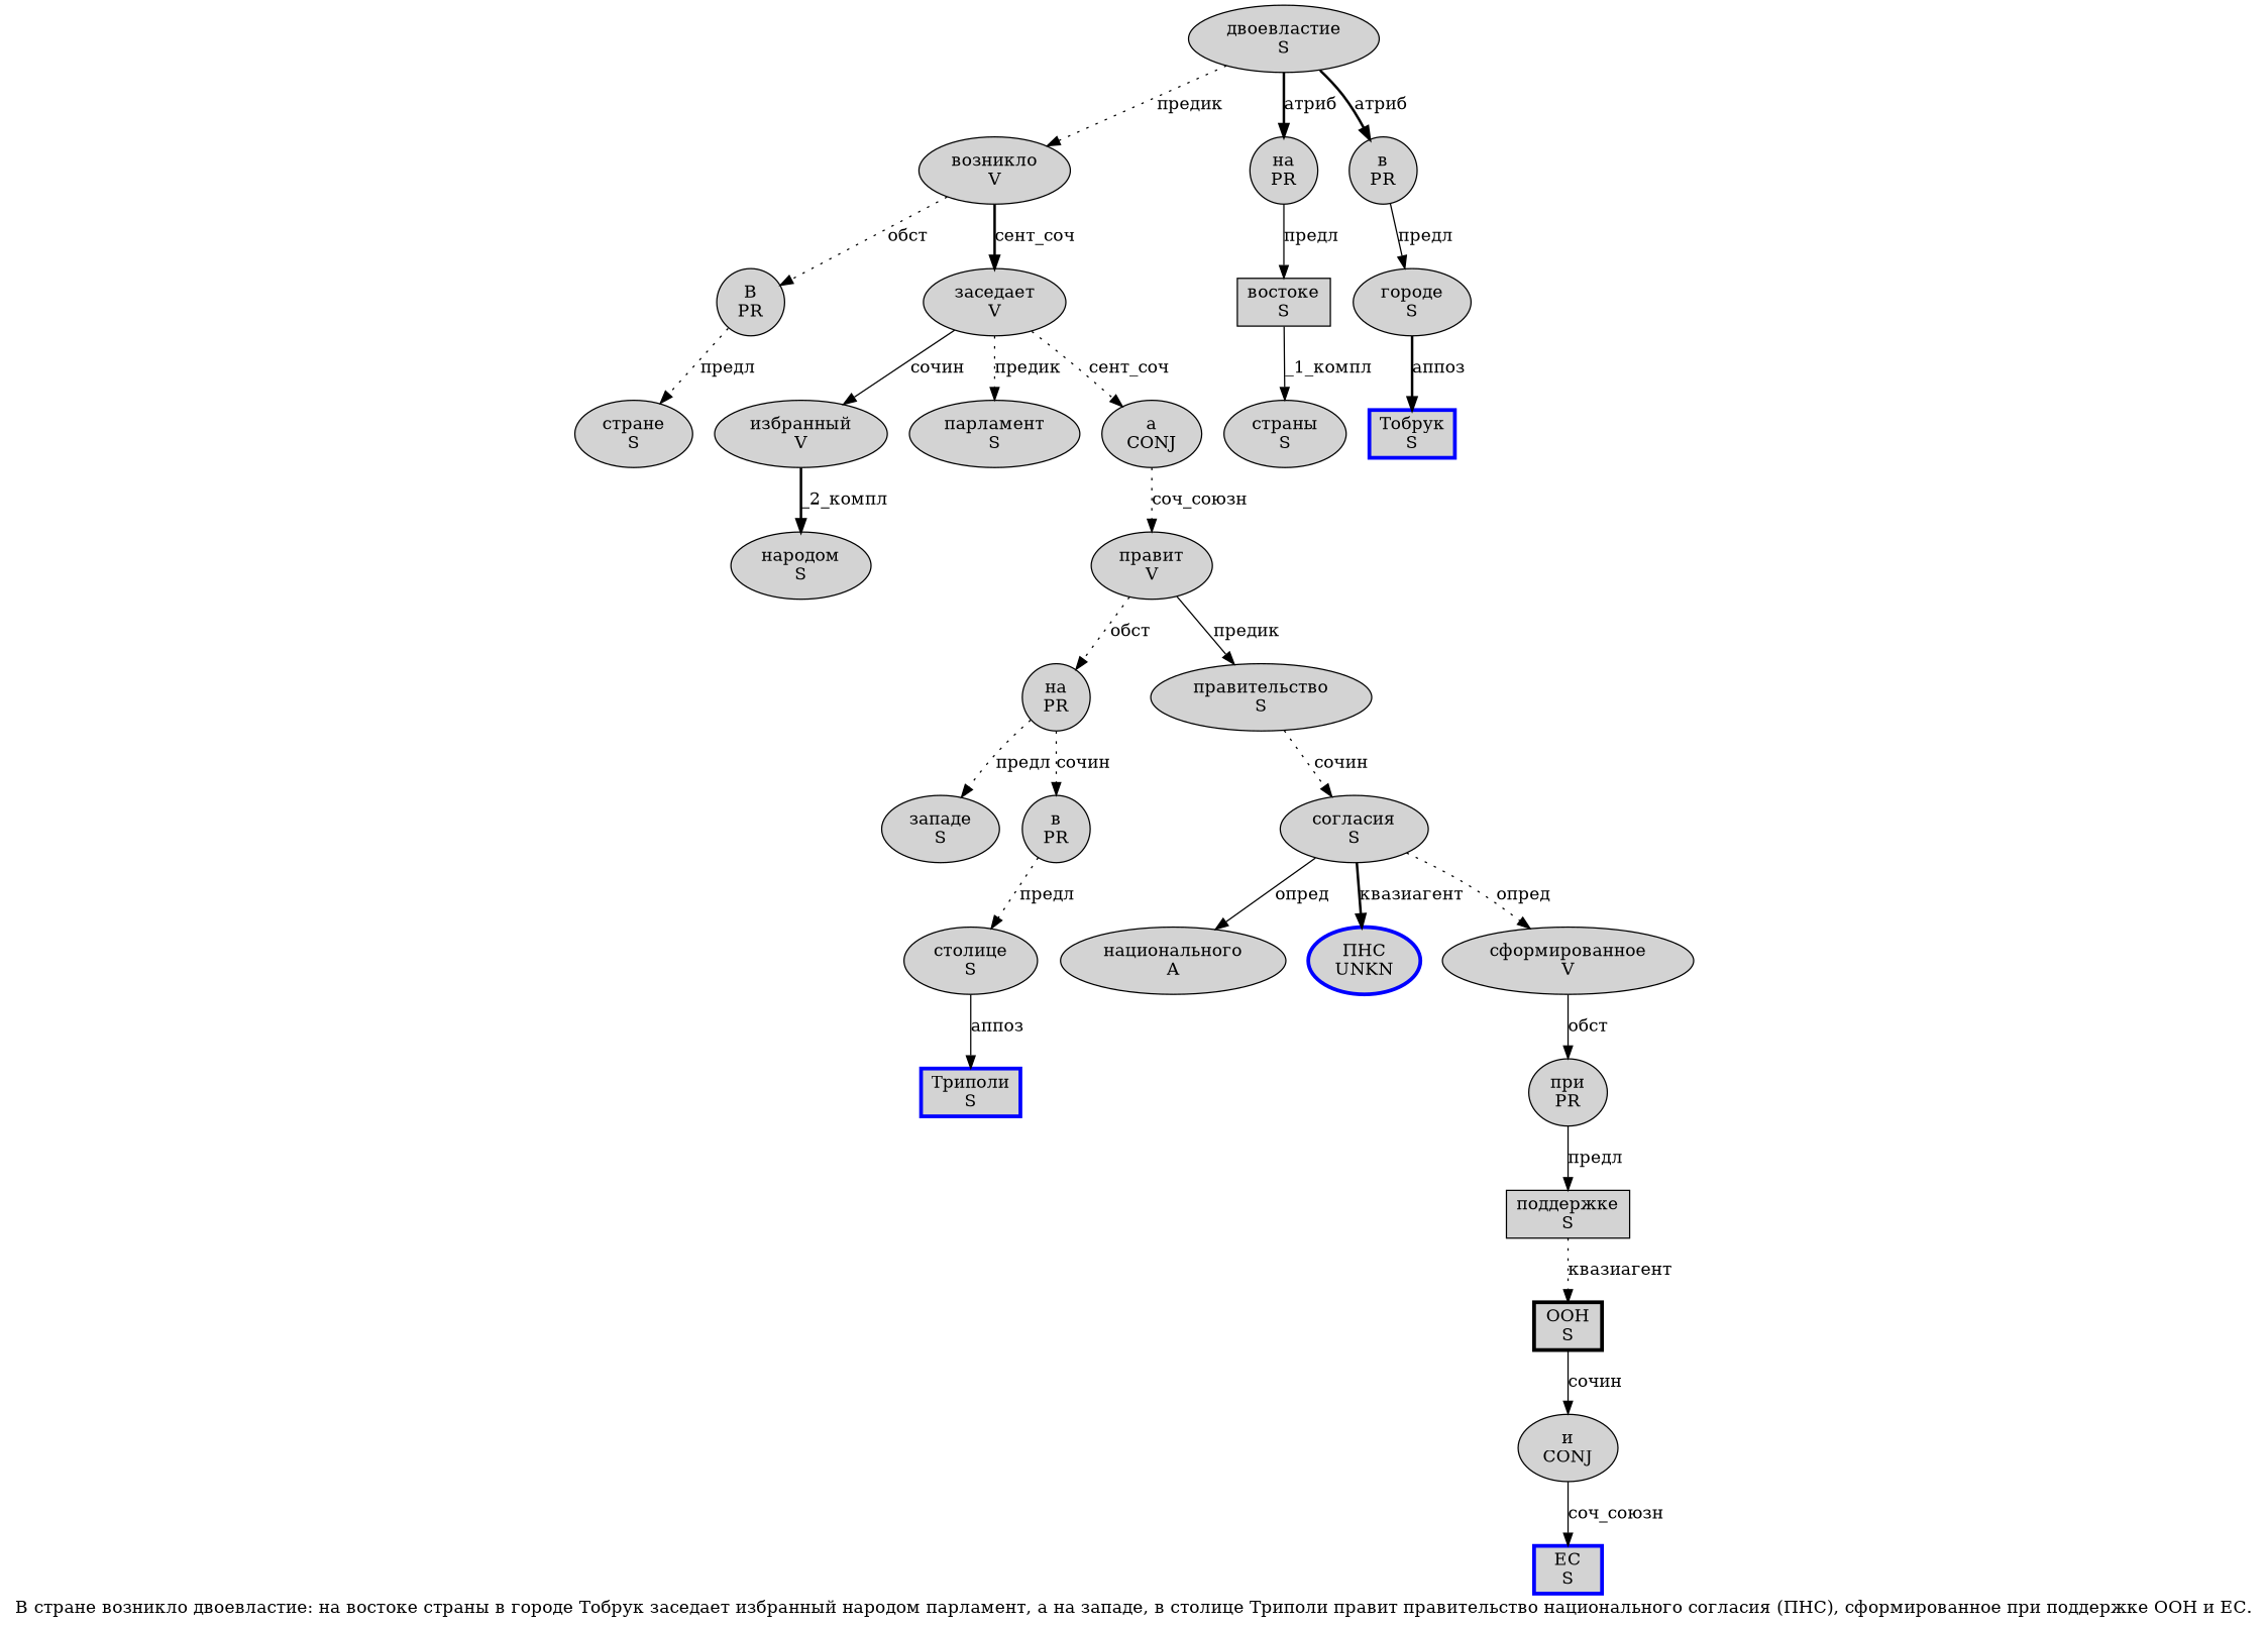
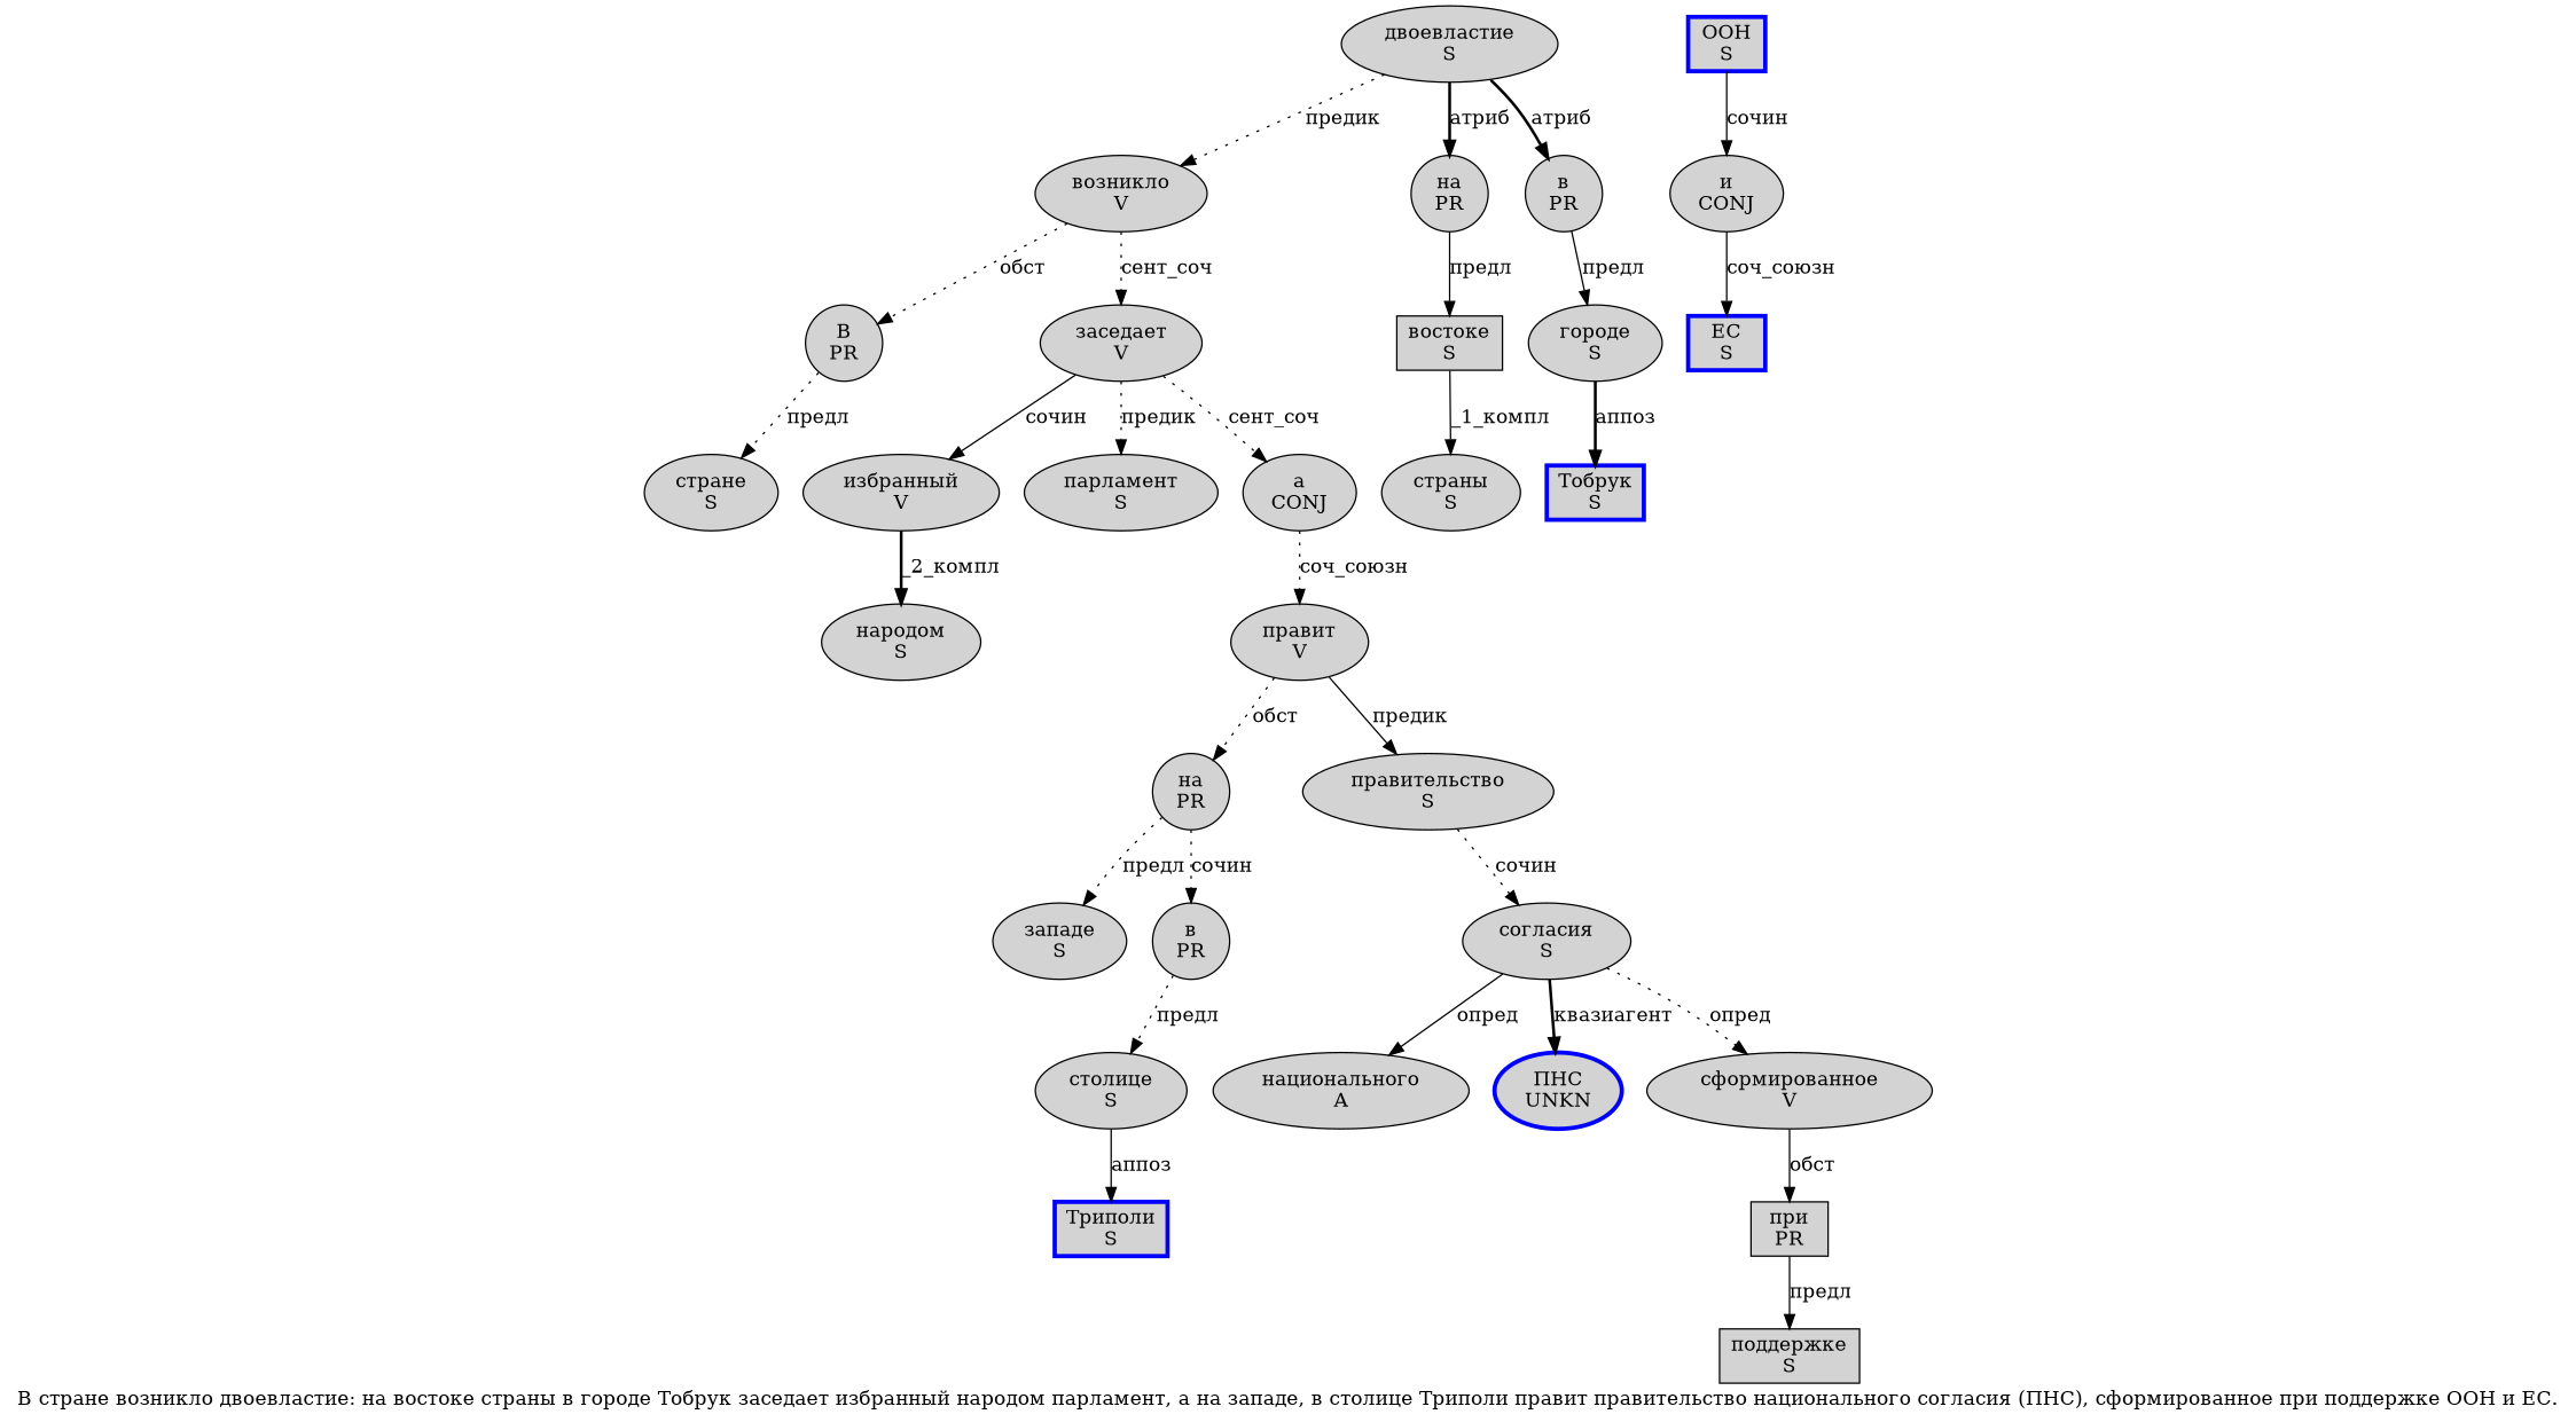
  digraph {
    label="В стране возникло двоевластие: на востоке страны в городе Тобрук заседает избранный народом парламент, а на западе, в столице Триполи правит правительство национального согласия (ПНС), сформированное при поддержке ООН и ЕС."
    node [fillcolor=lightgray penwidth=1 shape=ellipse style=filled]
    edge [style=dotted]
    n1 [label="В\nPR"]
    n2 [label="стране\nS"]
    n3 [label="возникло\nV"]
    n4 [label="заседает\nV"]
    n5 [label="двоевластие\nS"]
    n6 [label="на\nPR"]
    n7 [label="в\nPR"]
    n8 [label="избранный\nV"]
    n9 [label="парламент\nS"]
    n10 [label="а\nCONJ"]
    n11 [label="востоке\nS" shape=box]
    n12 [label="городе\nS"]
    n13 [label="страны\nS"]
    n14 [color=blue label="Тобрук\nS" penwidth=3 shape=box]
    n15 [label="народом\nS"]
    n16 [label="правит\nV"]
    n17 [label="на\nPR"]
    n18 [label="правительство\nS"]
    n19 [label="западе\nS"]
    n20 [label="в\nPR"]
    n21 [label="столице\nS"]
    n22 [color=blue label="Триполи\nS" penwidth=3 shape=box]
    n23 [label="согласия\nS"]
    n24 [label="национального\nA"]
    n25 [color=blue label="ПНС\nUNKN" penwidth=3]
    n26 [label="сформированное\nV"]
-   n27 [label="при\nPR"]
+   n27 [label="при\nPR" shape=box]
    n28 [label="поддержке\nS" shape=box]
-   n29 [color=black label="ООН\nS" penwidth=3 shape=box]
+   n29 [color=blue label="ООН\nS" penwidth=3 shape=box]
    n30 [label="и\nCONJ"]
    n31 [color=blue label="ЕС\nS" penwidth=3 shape=box]
    n1 -> n2 [label="предл"]
    n3 -> n1 [label="обст"]
-   n3 -> n4 [label="сент_соч" style=bold]
+   n3 -> n4 [label="сент_соч"]
    n4 -> n8 [label="сочин" style=solid]
    n4 -> n9 [label="предик"]
    n4 -> n10 [label="сент_соч"]
    n5 -> n3 [label="предик"]
    n5 -> n6 [label="атриб" style=bold]
    n5 -> n7 [label="атриб" style=bold]
    n6 -> n11 [label="предл" style=solid]
    n7 -> n12 [label="предл" style=solid]
    n8 -> n15 [label="_2_компл" style=bold]
    n10 -> n16 [label="соч_союзн"]
    n11 -> n13 [label="_1_компл" style=solid]
    n12 -> n14 [label="аппоз" style=bold]
    n16 -> n17 [label="обст"]
    n16 -> n18 [label="предик" style=solid]
    n17 -> n19 [label="предл"]
    n17 -> n20 [label="сочин"]
    n18 -> n23 [label="сочин"]
    n20 -> n21 [label="предл"]
    n21 -> n22 [label="аппоз" style=solid]
    n23 -> n24 [label="опред" style=solid]
    n23 -> n25 [label="квазиагент" style=bold]
    n23 -> n26 [label="опред"]
    n26 -> n27 [label="обст" style=solid]
    n27 -> n28 [label="предл" style=solid]
-   n28 -> n29 [label="квазиагент"]
    n29 -> n30 [label="сочин" style=solid]
    n30 -> n31 [label="соч_союзн" style=solid]
  }
